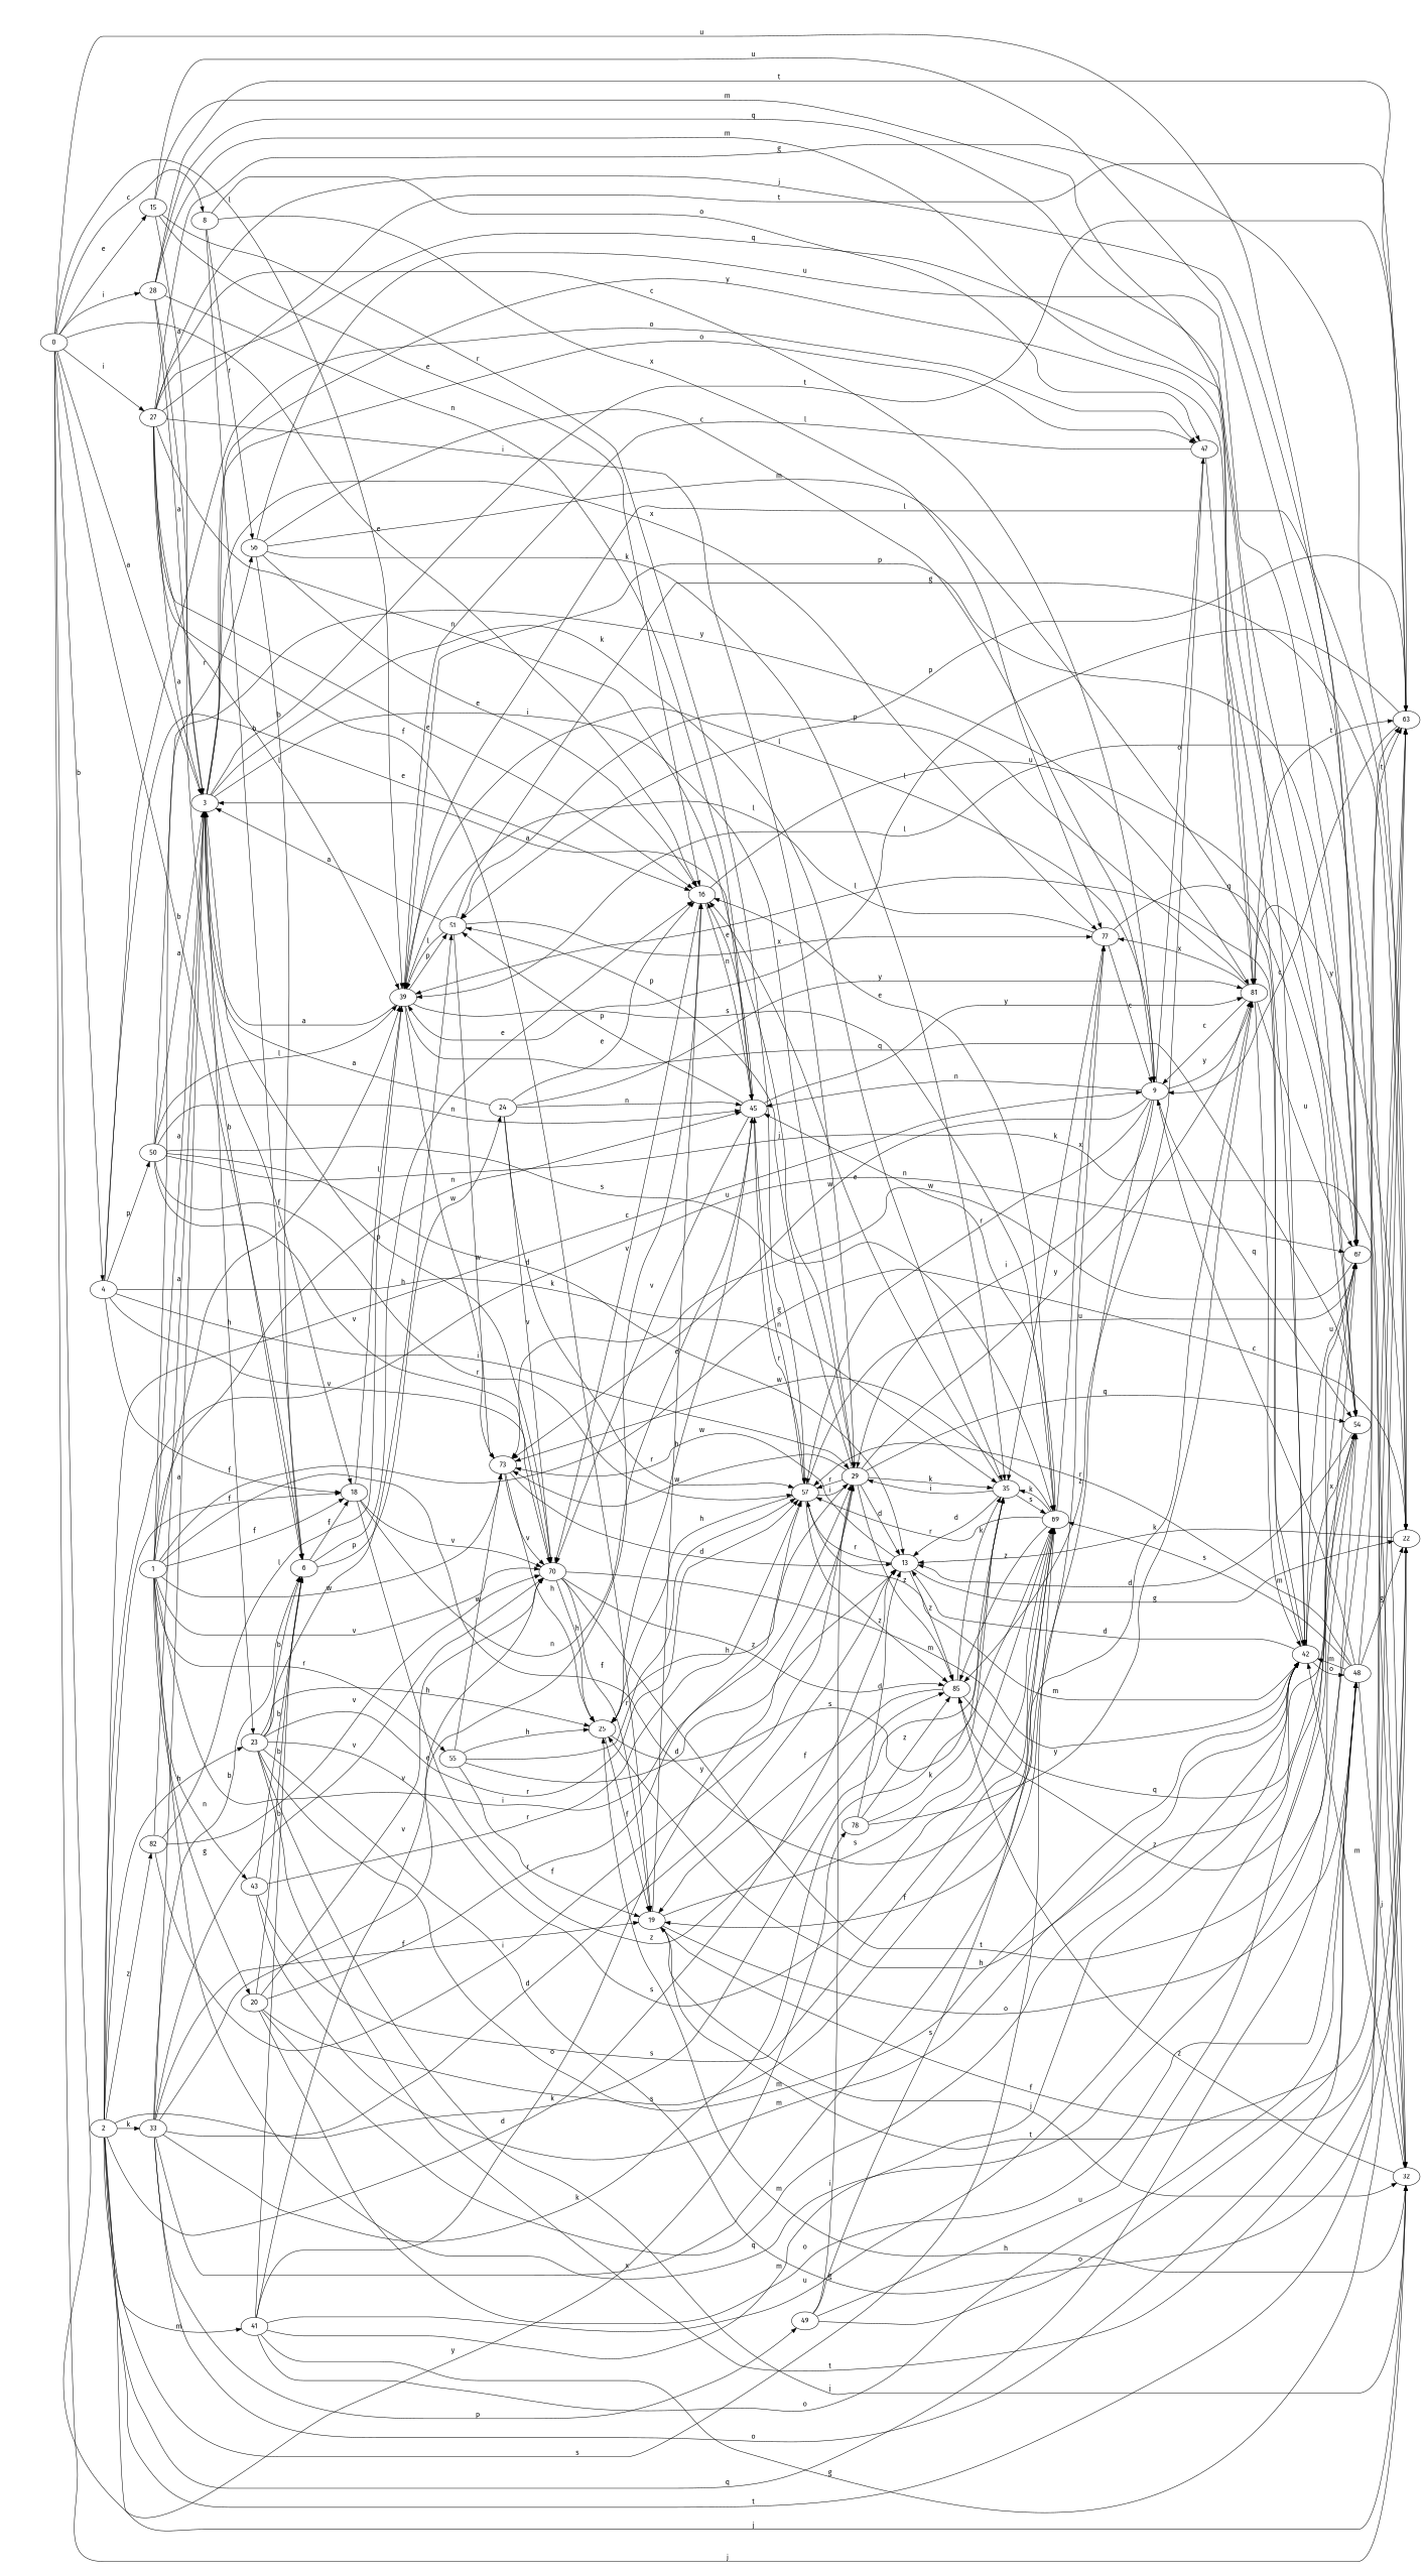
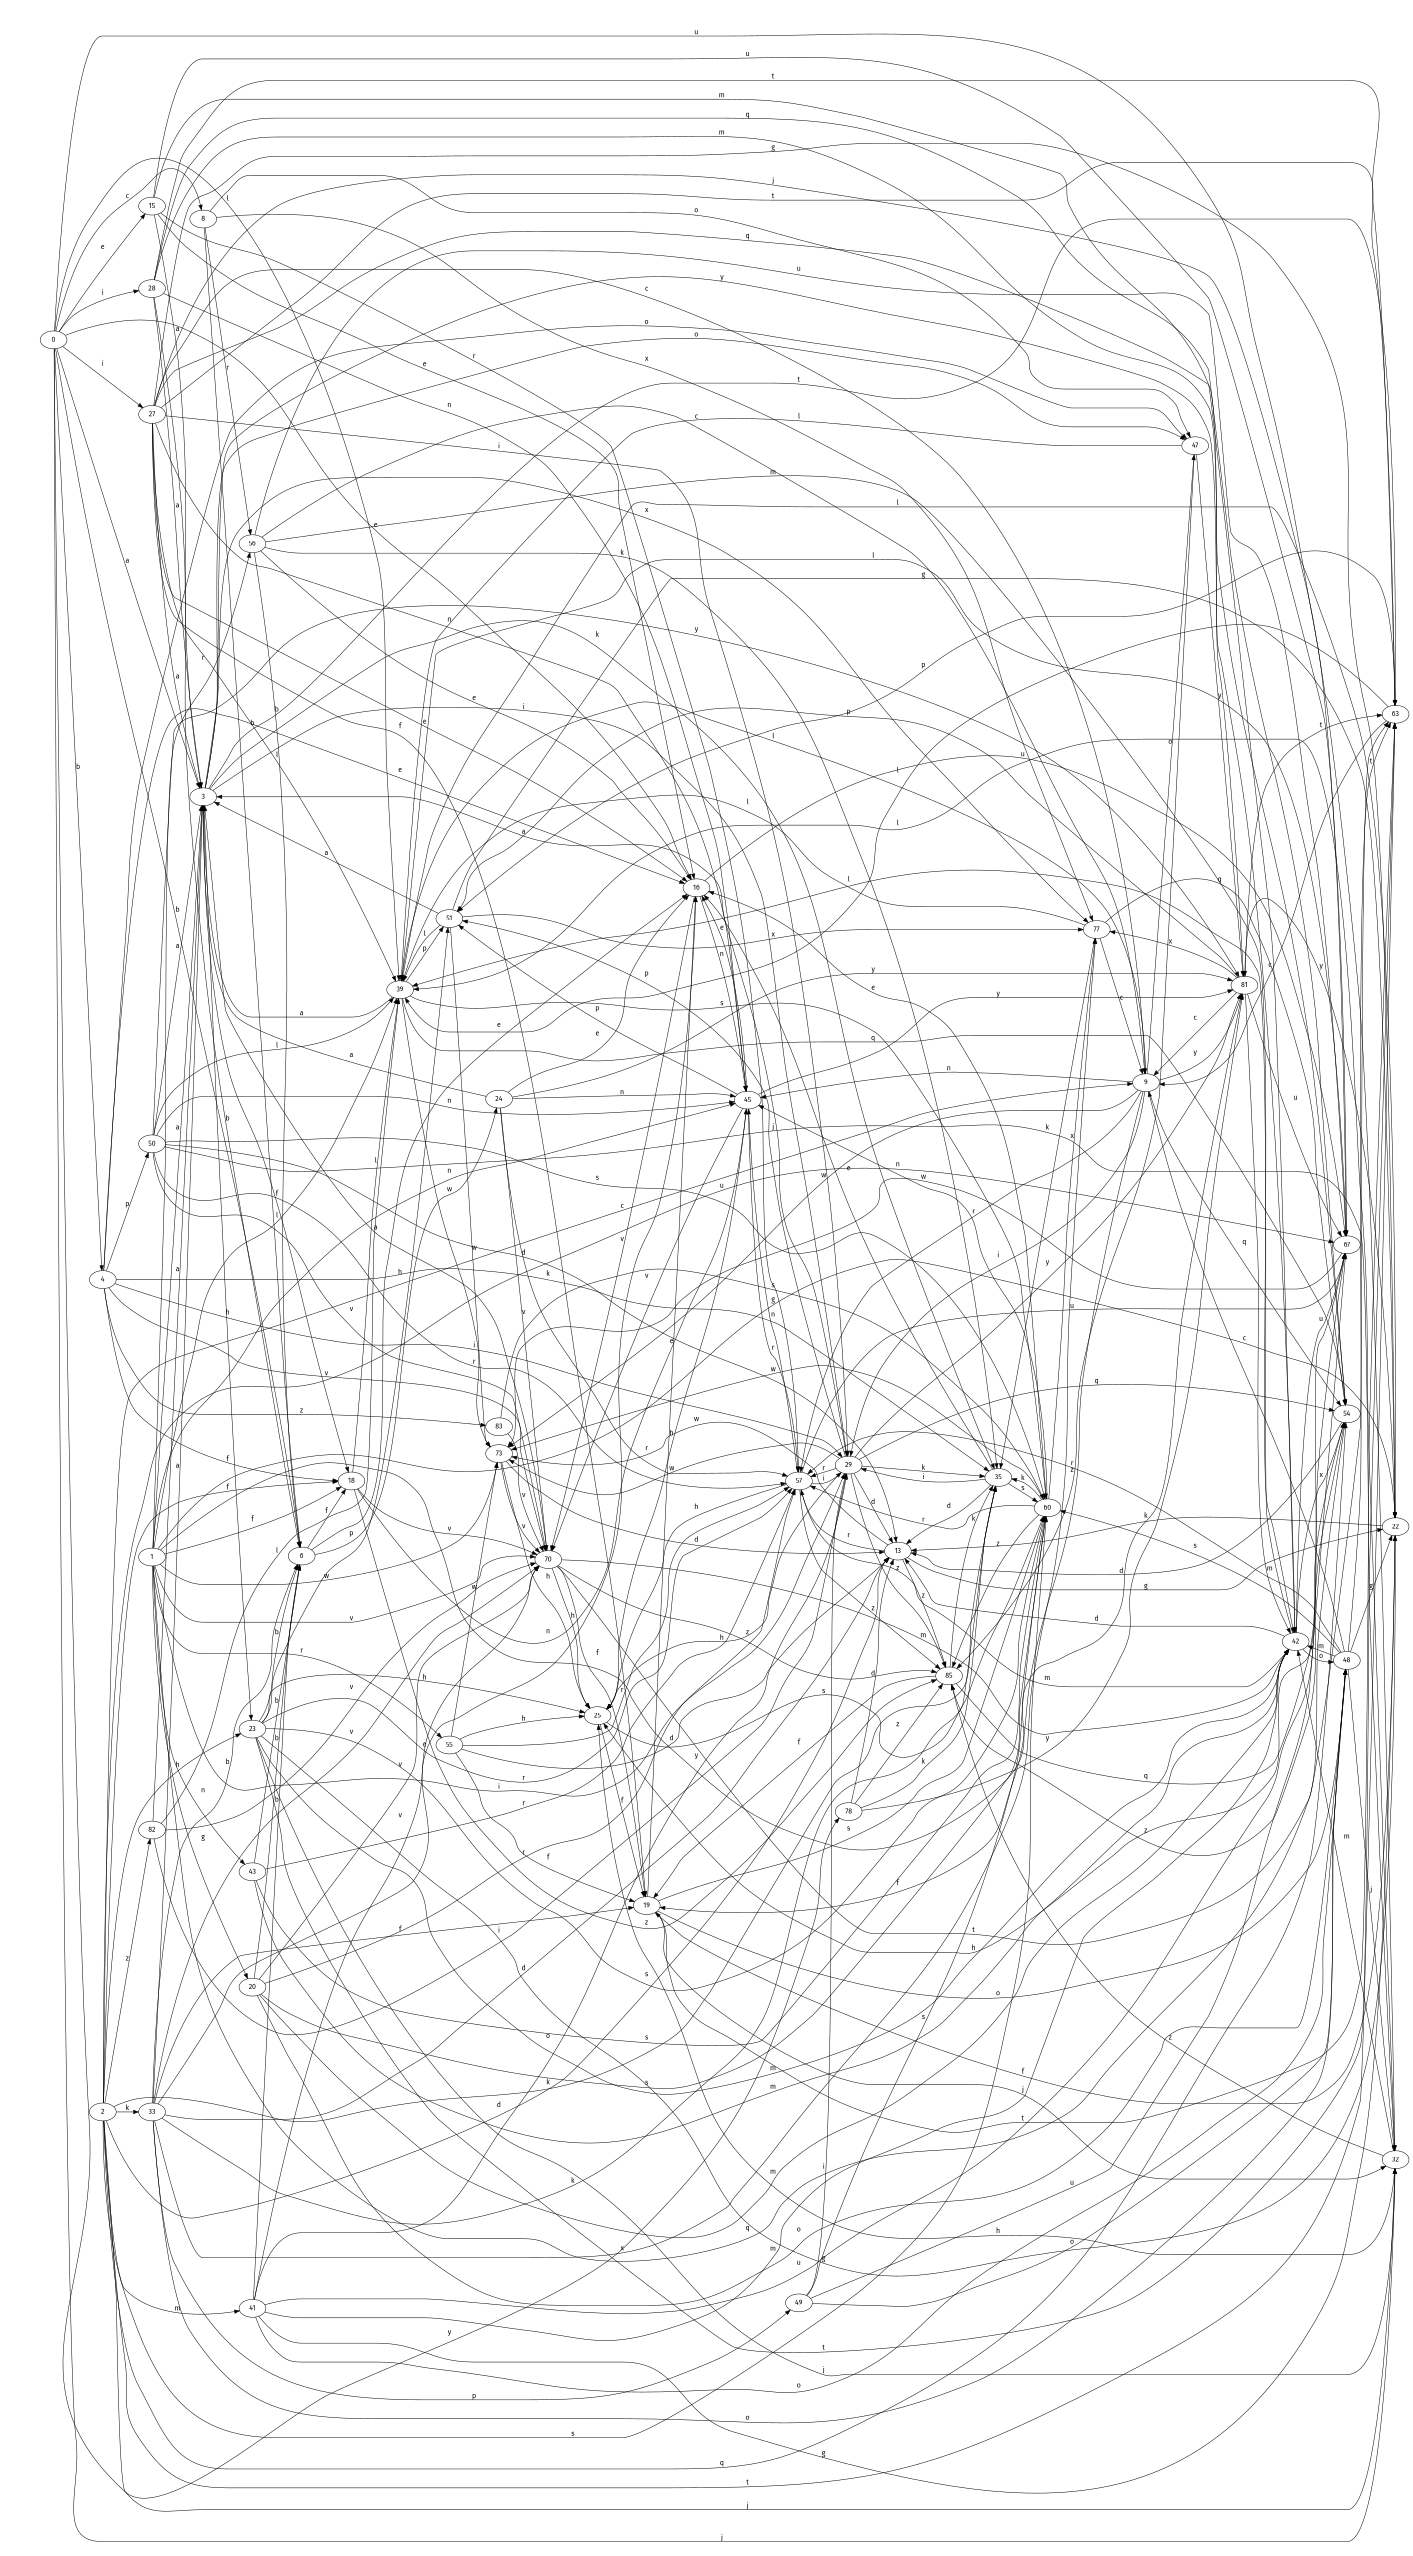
  strict digraph {
    fontname="Fira Sans"
    rankdir=LR
    node [fontname="Fira Sans"]
    edge [fontname="Fira Sans"]
    0
    3
    4
    6
    8
    15
    16
    27
    28
    32
    39
    67
    78
    18
    29
    81
    23
    35
    63
    47
    77
    70
    50
+   83
    24
    56
    57
    42
    45
    22
    54
    9
    19
    85
    25
    73
-   60 [label=69]
+   60
    51
    13
    1
    20
    43
    55
    48
    2
    33
    41
    82
    49
    0 -> 3 [label=a]
    0 -> 4 [label=b]
    0 -> 6 [label=b]
    0 -> 8 [label=c]
    0 -> 15 [label=e]
    0 -> 16 [label=e]
    0 -> 27 [label=i]
    0 -> 28 [label=i]
    0 -> 32 [label=j]
    0 -> 39 [label=l]
    0 -> 67 [label=u]
    0 -> 78 [label=y]
    3 -> 18 [label=f]
    3 -> 29 [label=i]
    3 -> 81 [label=y]
    3 -> 23 [label=h]
    3 -> 35 [label=k]
    3 -> 63 [label=t]
    3 -> 47 [label=o]
    3 -> 77 [label=x]
    4 -> 16 [label=e]
    4 -> 18 [label=f]
    4 -> 29 [label=i]
    4 -> 35 [label=k]
    4 -> 47 [label=o]
    4 -> 70 [label=v]
    4 -> 50 [label=p]
+   4 -> 83 [label=z]
    6 -> 16 [label=e]
    6 -> 18 [label=f]
    6 -> 24 [label=h]
    8 -> 6 [label=b]
    8 -> 47 [label=o]
    8 -> 77 [label=x]
    8 -> 56 [label=r]
    15 -> 3 [label=a]
    15 -> 16 [label=e]
    15 -> 67 [label=u]
    15 -> 57 [label=r]
    15 -> 42 [label=m]
    16 -> 67 [label=u]
    16 -> 70 [label=v]
    16 -> 45 [label=n]
    27 -> 3 [label=a]
    27 -> 16 [label=e]
    27 -> 32 [label=j]
    27 -> 39 [label=l]
    27 -> 29 [label=i]
    27 -> 63 [label=t]
    27 -> 45 [label=n]
    27 -> 22 [label=g]
    27 -> 54 [label=q]
    27 -> 9 [label=c]
    27 -> 19 [label=f]
    28 -> 3 [label=a]
    28 -> 6 [label=b]
    28 -> 63 [label=t]
    28 -> 42 [label=m]
    28 -> 45 [label=n]
    28 -> 54 [label=q]
    32 -> 39 [label=l]
    32 -> 42 [label=m]
    32 -> 85 [label=z]
    32 -> 25 [label=h]
    39 -> 3 [label=a]
    39 -> 54 [label=q]
    39 -> 73 [label=w]
    39 -> 60 [label=s]
    39 -> 51 [label=p]
-   67 -> 39 [label=p]
+   67 -> 39 [label=l]
    67 -> 25 [label=h]
    67 -> 73 [label=w]
    78 -> 81 [label=y]
    78 -> 35 [label=k]
    78 -> 85 [label=z]
    78 -> 13 [label=d]
    18 -> 39 [label=l]
    18 -> 70 [label=v]
    18 -> 45 [label=n]
    18 -> 85 [label=z]
    29 -> 3 [label=a]
    29 -> 81 [label=y]
    29 -> 35 [label=k]
    29 -> 57 [label=r]
    29 -> 54 [label=q]
    29 -> 85 [label=z]
    29 -> 25 [label=h]
    29 -> 73 [label=w]
    29 -> 51 [label=p]
    29 -> 13 [label=d]
    81 -> 67 [label=u]
    81 -> 63 [label=t]
    81 -> 77 [label=x]
    81 -> 42 [label=m]
    81 -> 9 [label=c]
    81 -> 51 [label=p]
    23 -> 6 [label=b]
    23 -> 32 [label=j]
    23 -> 63 [label=t]
    23 -> 57 [label=r]
    23 -> 42 [label=m]
    23 -> 22 [label=g]
    23 -> 25 [label=h]
    23 -> 60 [label=s]
    23 -> 51 [label=p]
    35 -> 16 [label=e]
    35 -> 29 [label=i]
    35 -> 60 [label=s]
    35 -> 13 [label=d]
    63 -> 39 [label=l]
    63 -> 9 [label=c]
    63 -> 51 [label=p]
    47 -> 39 [label=l]
    47 -> 81 [label=y]
    47 -> 85 [label=z]
    77 -> 39 [label=l]
    77 -> 35 [label=k]
    77 -> 54 [label=q]
    77 -> 9 [label=c]
-   70 -> 3 [label=p]
+   70 -> 3 [label=a]
    70 -> 63 [label=t]
    70 -> 42 [label=m]
    70 -> 19 [label=f]
    70 -> 85 [label=z]
    70 -> 25 [label=h]
    50 -> 3 [label=a]
    50 -> 32 [label=j]
    50 -> 39 [label=l]
    50 -> 81 [label=y]
    50 -> 70 [label=v]
    50 -> 57 [label=r]
    50 -> 45 [label=n]
    50 -> 60 [label=s]
    50 -> 13 [label=d]
+   83 -> 70 [label=v]
+   83 -> 60 [label=s]
    24 -> 3 [label=a]
    24 -> 16 [label=e]
    24 -> 81 [label=y]
    24 -> 70 [label=v]
    24 -> 57 [label=r]
    24 -> 45 [label=n]
    56 -> 6 [label=b]
    56 -> 16 [label=e]
    56 -> 67 [label=u]
    56 -> 35 [label=k]
    56 -> 42 [label=m]
    56 -> 9 [label=c]
    57 -> 67 [label=u]
    57 -> 29 [label=i]
    57 -> 42 [label=m]
    57 -> 45 [label=n]
    57 -> 85 [label=z]
    57 -> 25 [label=h]
    42 -> 39 [label=l]
    42 -> 67 [label=u]
    42 -> 54 [label=x]
    42 -> 13 [label=d]
    42 -> 48 [label=o]
    45 -> 16 [label=e]
    45 -> 81 [label=y]
    45 -> 70 [label=v]
    45 -> 57 [label=r]
    45 -> 25 [label=h]
    45 -> 51 [label=p]
    22 -> 39 [label=l]
    22 -> 81 [label=y]
    22 -> 19 [label=f]
    22 -> 13 [label=k]
    54 -> 85 [label=z]
    54 -> 13 [label=d]
    9 -> 39 [label=l]
    9 -> 29 [label=i]
    9 -> 81 [label=y]
    9 -> 47 [label=o]
    9 -> 57 [label=r]
    9 -> 45 [label=n]
    9 -> 54 [label=q]
    9 -> 19 [label=f]
    9 -> 73 [label=w]
    19 -> 16 [label=e]
    19 -> 32 [label=j]
    19 -> 63 [label=t]
    19 -> 60 [label=s]
    19 -> 48 [label=o]
    85 -> 35 [label=k]
    85 -> 54 [label=q]
    85 -> 19 [label=f]
    25 -> 19 [label=f]
    25 -> 60 [label=s]
    73 -> 70 [label=v]
    73 -> 25 [label=h]
    73 -> 13 [label=d]
    60 -> 16 [label=e]
    60 -> 35 [label=k]
    60 -> 77 [label=x]
    60 -> 57 [label=r]
    60 -> 45 [label=n]
    60 -> 85 [label=z]
    60 -> 73 [label=w]
    51 -> 3 [label=a]
    51 -> 39 [label=l]
    51 -> 77 [label=x]
    51 -> 22 [label=g]
    51 -> 73 [label=w]
    13 -> 57 [label=r]
    13 -> 22 [label=g]
    13 -> 85 [label=z]
    13 -> 73 [label=w]
    1 -> 3 [label=a]
    1 -> 39 [label=l]
    1 -> 18 [label=f]
    1 -> 29 [label=i]
    1 -> 81 [label=y]
    1 -> 70 [label=v]
    1 -> 56 [label=r]
    1 -> 45 [label=n]
    1 -> 22 [label=g]
    1 -> 54 [label=q]
    1 -> 73 [label=w]
    1 -> 20 [label=g]
    1 -> 43 [label=n]
    1 -> 55 [label=r]
    20 -> 6 [label=b]
    20 -> 70 [label=v]
    20 -> 57 [label=r]
    20 -> 42 [label=m]
    20 -> 60 [label=s]
    20 -> 48 [label=o]
    43 -> 6 [label=b]
    43 -> 57 [label=r]
    43 -> 42 [label=m]
    43 -> 60 [label=s]
    55 -> 57 [label=r]
    55 -> 19 [label=f]
    55 -> 25 [label=h]
    55 -> 73 [label=w]
    55 -> 13 [label=d]
    48 -> 32 [label=j]
    48 -> 63 [label=t]
    48 -> 57 [label=r]
    48 -> 42 [label=m]
    48 -> 22 [label=g]
    48 -> 9 [label=c]
    48 -> 60 [label=s]
    2 -> 32 [label=j]
    2 -> 67 [label=u]
    2 -> 18 [label=f]
    2 -> 23 [label=h]
    2 -> 35 [label=k]
    2 -> 63 [label=t]
    2 -> 54 [label=q]
    2 -> 9 [label=c]
    2 -> 60 [label=s]
    2 -> 13 [label=d]
    2 -> 33 [label=k]
    2 -> 41 [label=m]
    2 -> 82 [label=z]
    33 -> 3 [label=a]
    33 -> 6 [label=b]
    33 -> 16 [label=e]
    33 -> 35 [label=k]
    33 -> 77 [label=x]
    33 -> 70 [label=v]
    33 -> 19 [label=f]
    33 -> 13 [label=d]
    33 -> 48 [label=o]
    33 -> 49 [label=p]
    41 -> 6 [label=b]
    41 -> 67 [label=u]
    41 -> 29 [label=o]
    41 -> 70 [label=v]
    41 -> 42 [label=m]
    41 -> 22 [label=g]
    41 -> 48 [label=o]
    82 -> 3 [label=a]
    82 -> 39 [label=l]
    82 -> 29 [label=i]
    82 -> 70 [label=v]
    49 -> 67 [label=u]
    49 -> 29 [label=i]
    49 -> 60 [label=s]
    49 -> 48 [label=o]
  }
